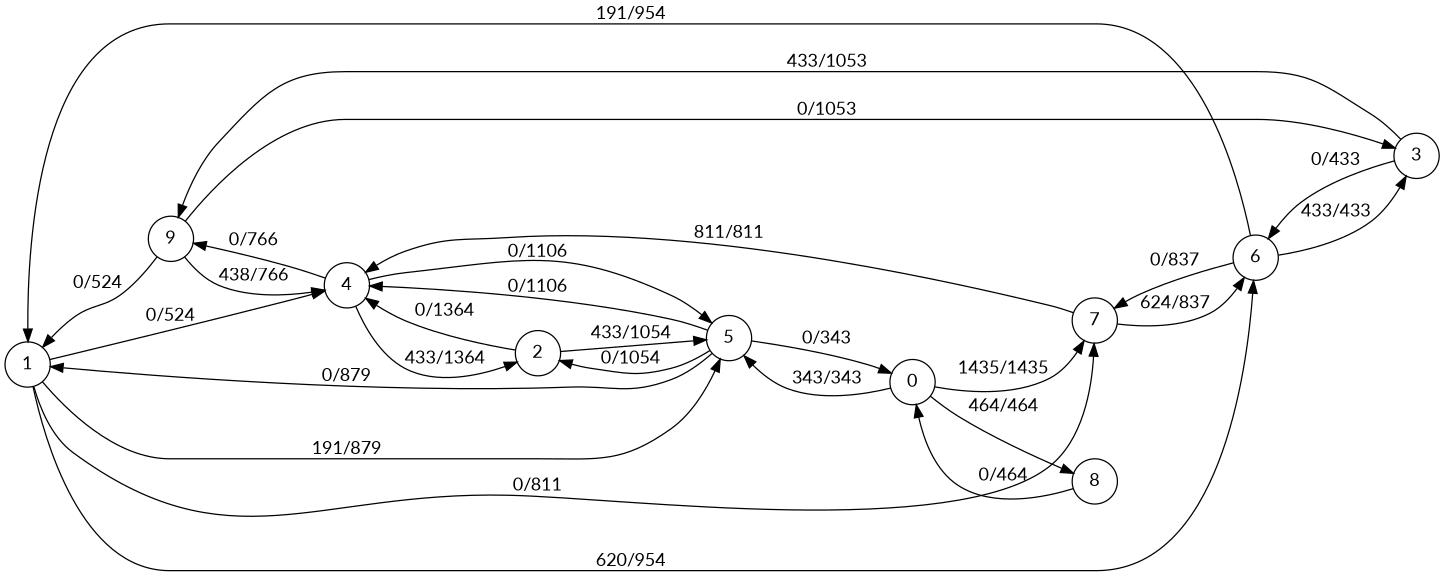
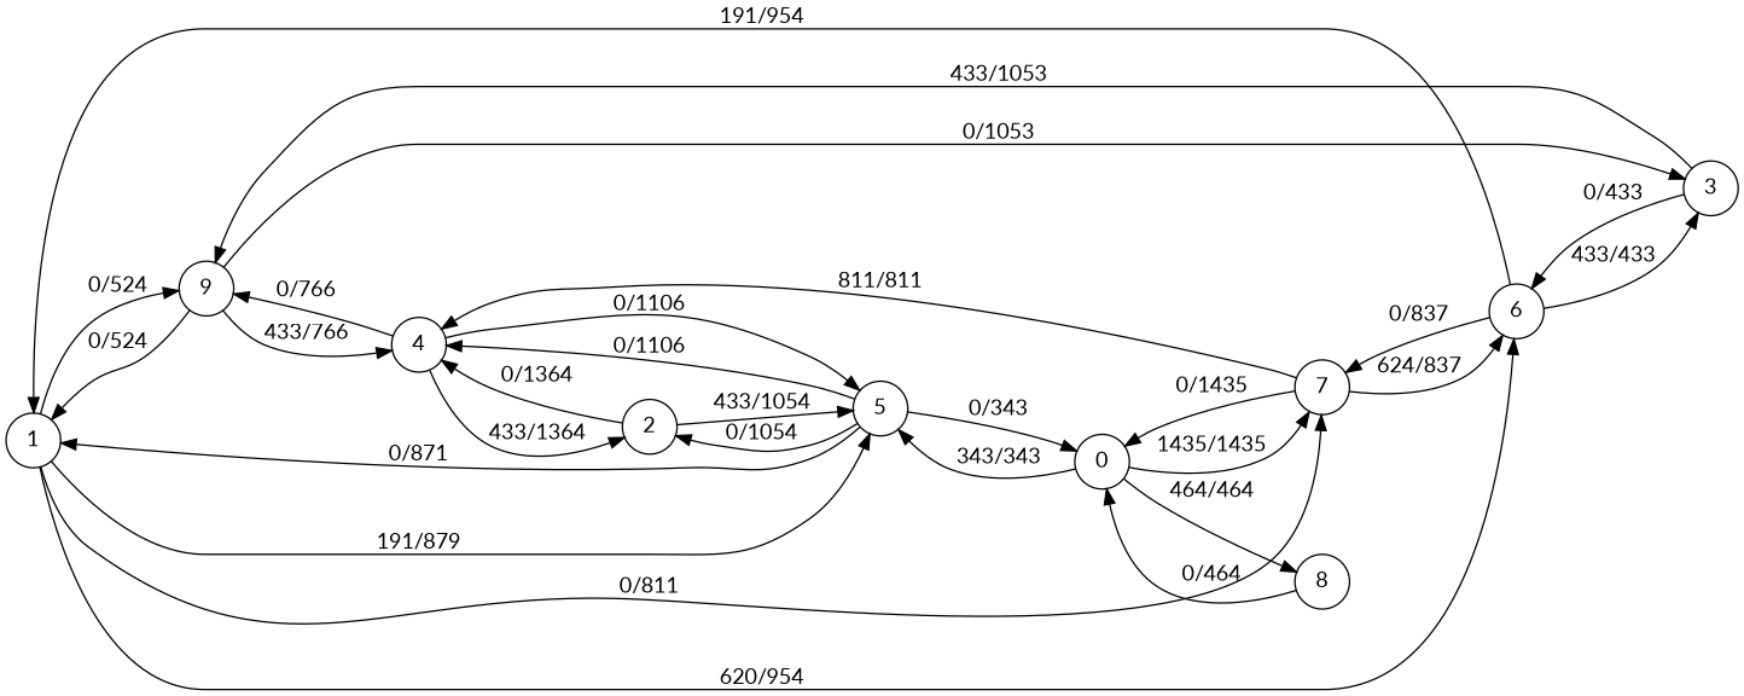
  digraph {
    fontname=Lato
    rankdir=LR
    node [fontname=Lato shape=circle]
    edge [fontname=Lato]
    1
    9
    7
    5
    6
    3
    4
    0
    2
    8
-   1 -> 4 [label="0/524"]
+   1 -> 9 [label="0/524"]
    1 -> 7 [label="0/811"]
    1 -> 5 [label="191/879"]
    1 -> 6 [label="620/954"]
    9 -> 1 [label="0/524"]
    9 -> 3 [label="0/1053"]
-   9 -> 4 [label="438/766"]
+   9 -> 4 [label="433/766"]
    7 -> 6 [label="624/837"]
    7 -> 4 [label="811/811"]
-   5 -> 1 [label="0/879"]
+   7 -> 0 [label="0/1435"]
+   5 -> 1 [label="0/871"]
    5 -> 4 [label="0/1106"]
    5 -> 0 [label="0/343"]
    5 -> 2 [label="0/1054"]
    6 -> 1 [label="191/954"]
    6 -> 7 [label="0/837"]
    6 -> 3 [label="433/433"]
    3 -> 9 [label="433/1053"]
    3 -> 6 [label="0/433"]
    4 -> 9 [label="0/766"]
    4 -> 5 [label="0/1106"]
    4 -> 2 [label="433/1364"]
    0 -> 7 [label="1435/1435"]
    0 -> 5 [label="343/343"]
    0 -> 8 [label="464/464"]
    2 -> 5 [label="433/1054"]
    2 -> 4 [label="0/1364"]
    8 -> 0 [label="0/464"]
  }
